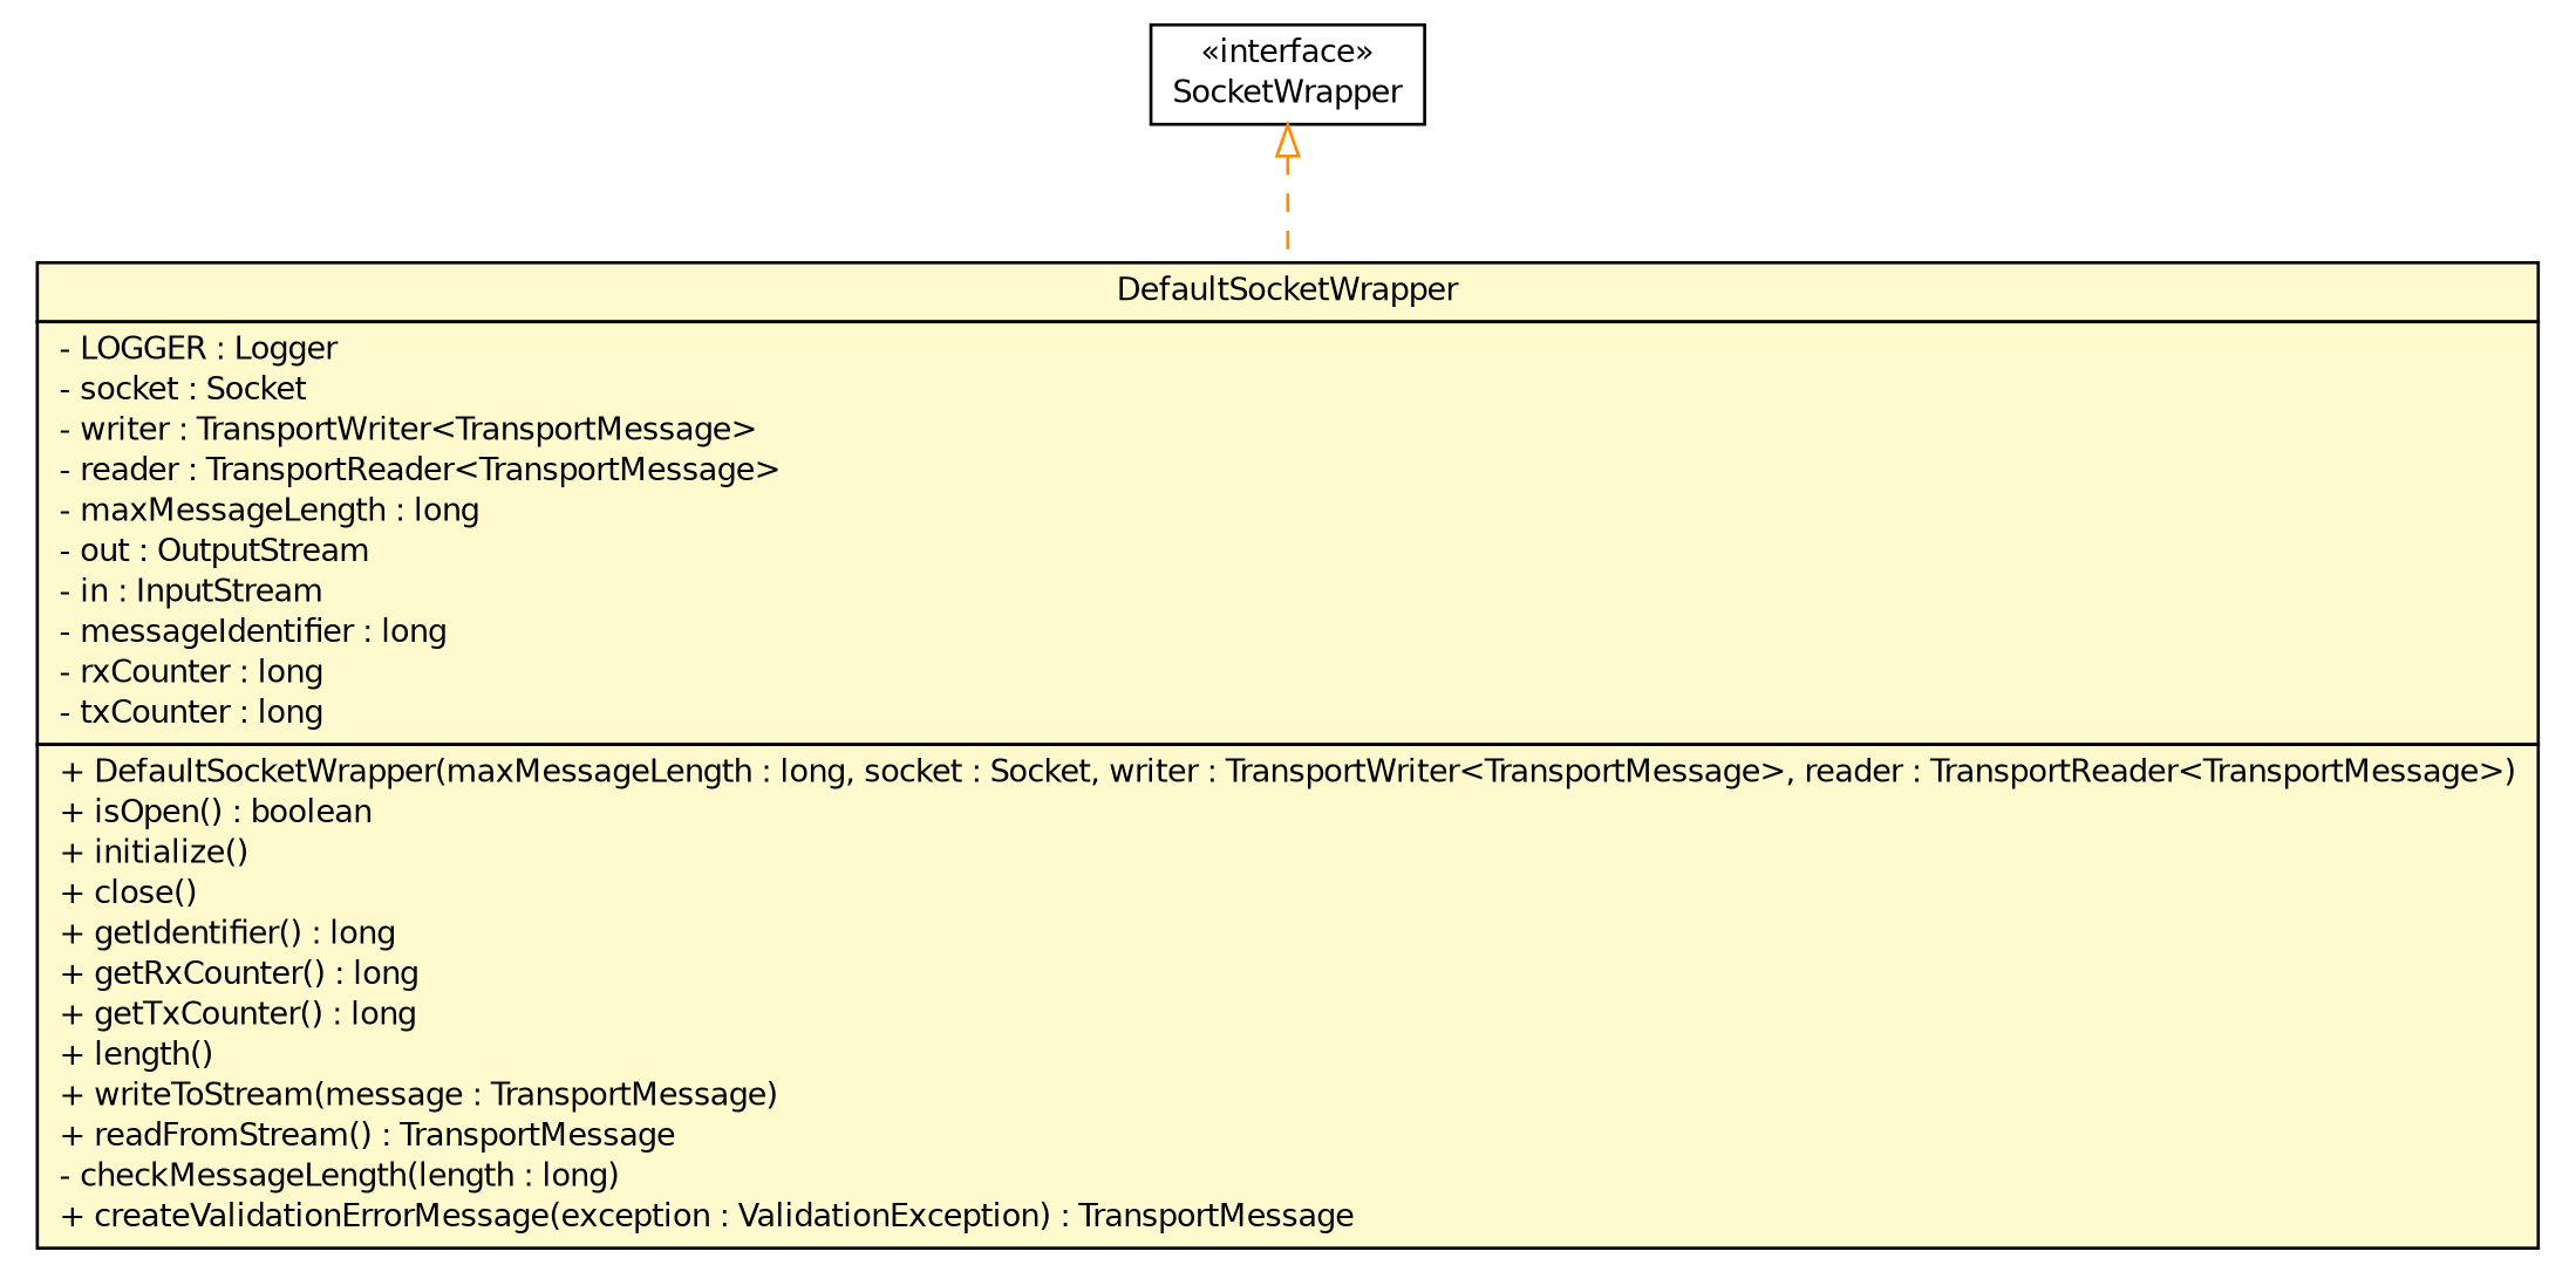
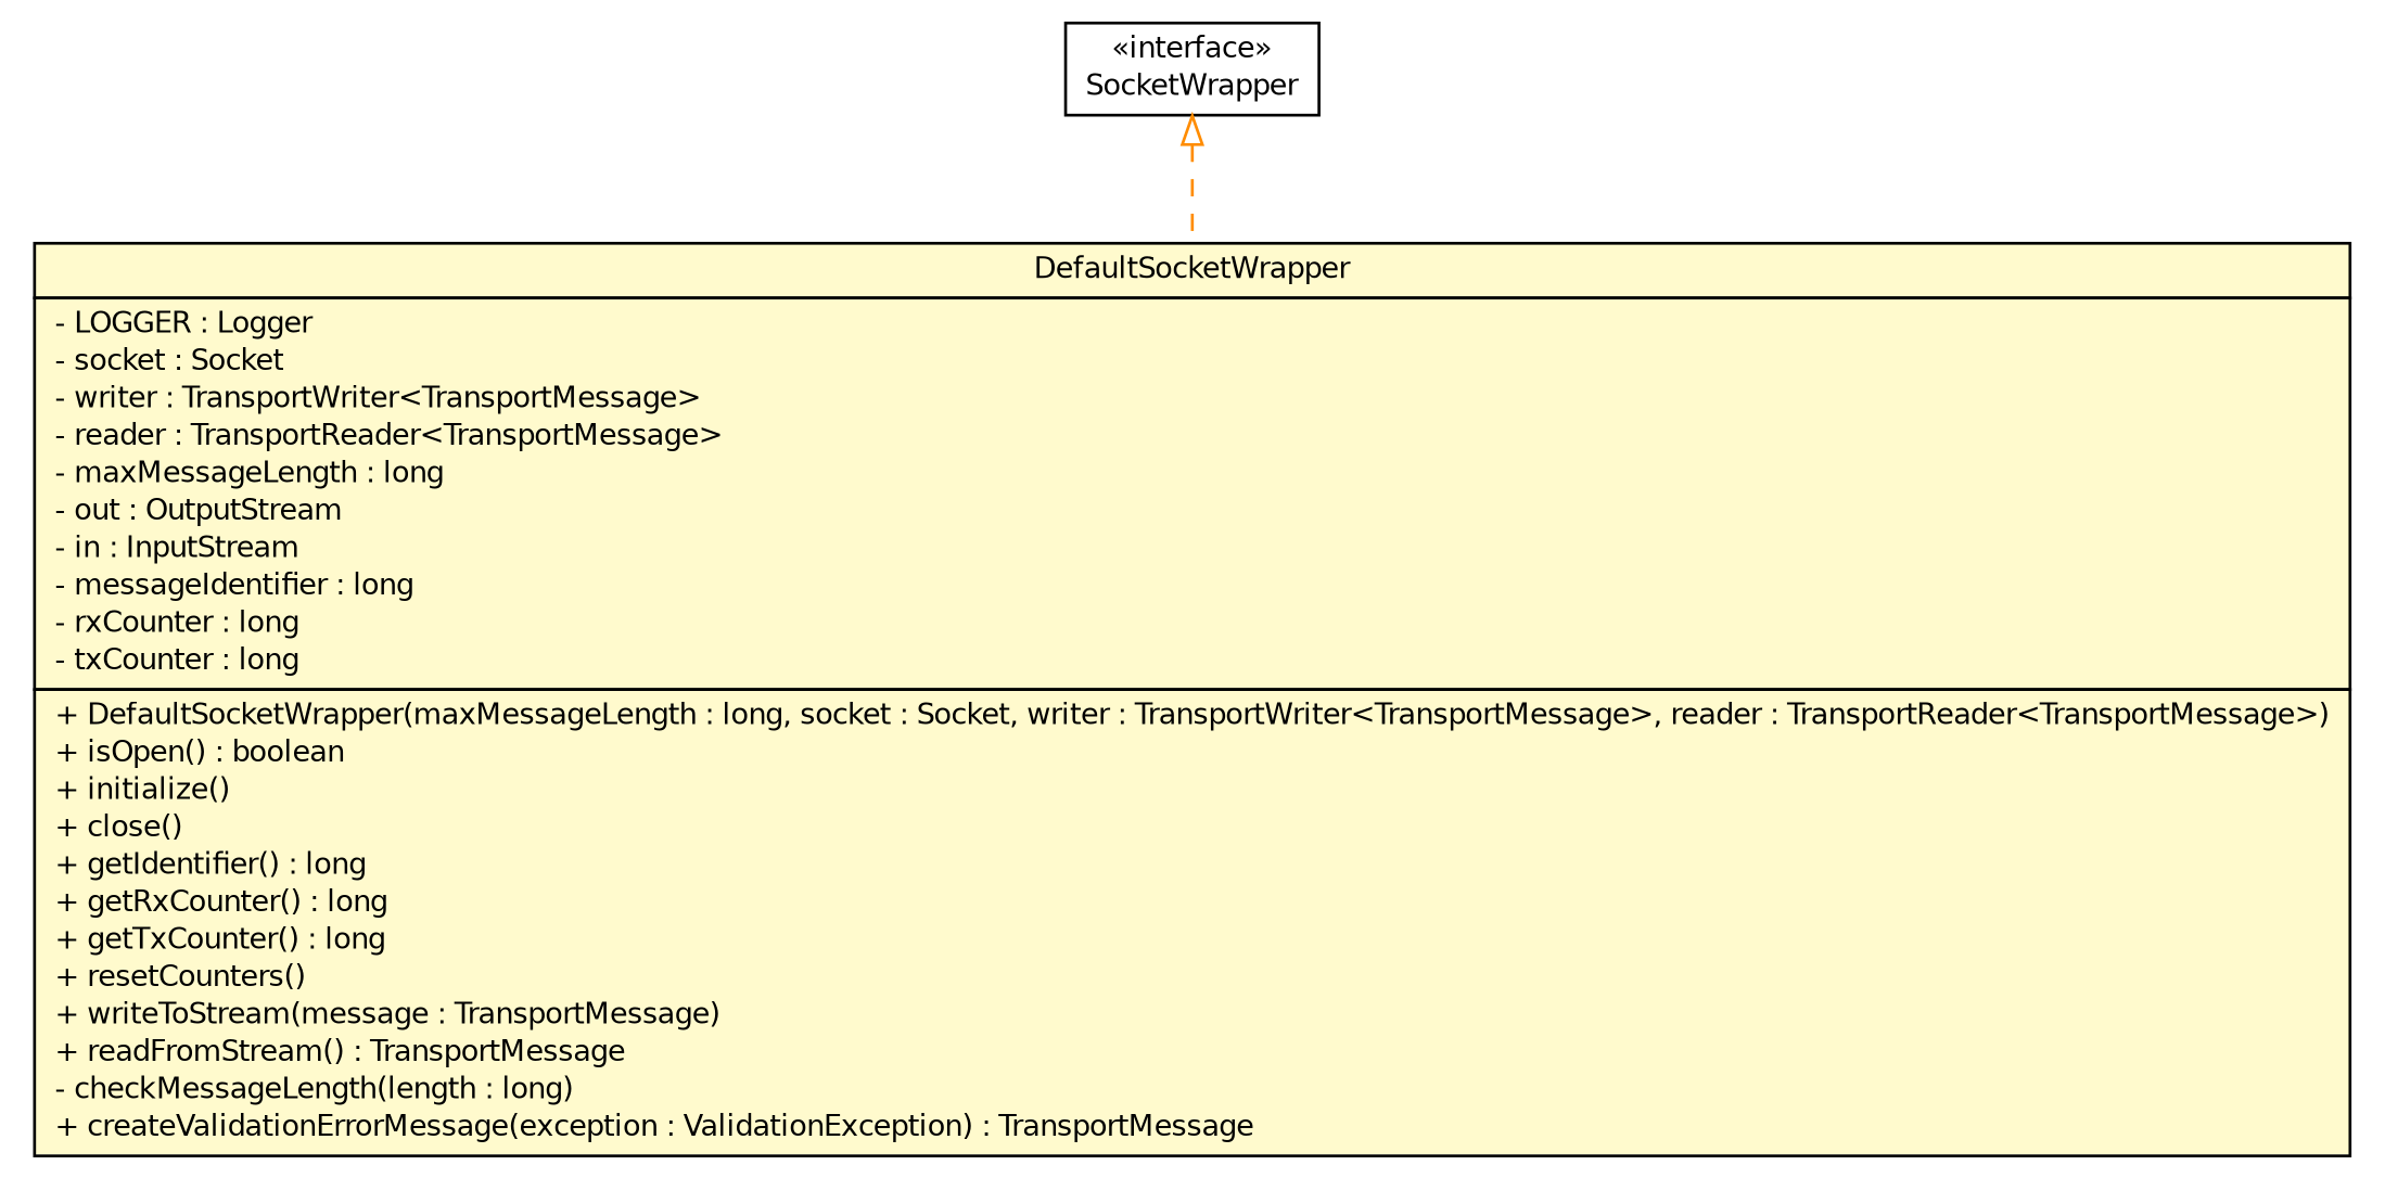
  digraph {
    nodesep=0.25
    ranksep=0.5
    node [fontcolor=black fontname=Helvetica fontsize=10.0 shape=plaintext]
    n1 [label=<<table title="org.ietf.nea.pt.socket.SocketWrapper" border="0" cellborder="1" cellspacing="0" cellpadding="2" port="p" href="../SocketWrapper.html"> 		<tr><td><table border="0" cellspacing="0" cellpadding="1"> <tr><td align="center" balign="center"> &#171;interface&#187; </td></tr> <tr><td align="center" balign="center"> SocketWrapper </td></tr> 		</table></td></tr> 		</table>>]
-   n2 [label=<<table title="org.ietf.nea.pt.socket.simple.DefaultSocketWrapper" border="0" cellborder="1" cellspacing="0" cellpadding="2" port="p" bgcolor="lemonChiffon" href="./DefaultSocketWrapper.html"> 		<tr><td><table border="0" cellspacing="0" cellpadding="1"> <tr><td align="center" balign="center"> DefaultSocketWrapper </td></tr> 		</table></td></tr> 		<tr><td><table border="0" cellspacing="0" cellpadding="1"> <tr><td align="left" balign="left"> - LOGGER : Logger </td></tr> <tr><td align="left" balign="left"> - socket : Socket </td></tr> <tr><td align="left" balign="left"> - writer : TransportWriter&lt;TransportMessage&gt; </td></tr> <tr><td align="left" balign="left"> - reader : TransportReader&lt;TransportMessage&gt; </td></tr> <tr><td align="left" balign="left"> - maxMessageLength : long </td></tr> <tr><td align="left" balign="left"> - out : OutputStream </td></tr> <tr><td align="left" balign="left"> - in : InputStream </td></tr> <tr><td align="left" balign="left"> - messageIdentifier : long </td></tr> <tr><td align="left" balign="left"> - rxCounter : long </td></tr> <tr><td align="left" balign="left"> - txCounter : long </td></tr> 		</table></td></tr> 		<tr><td><table border="0" cellspacing="0" cellpadding="1"> <tr><td align="left" balign="left"> + DefaultSocketWrapper(maxMessageLength : long, socket : Socket, writer : TransportWriter&lt;TransportMessage&gt;, reader : TransportReader&lt;TransportMessage&gt;) </td></tr> <tr><td align="left" balign="left"> + isOpen() : boolean </td></tr> <tr><td align="left" balign="left"> + initialize() </td></tr> <tr><td align="left" balign="left"> + close() </td></tr> <tr><td align="left" balign="left"> + getIdentifier() : long </td></tr> <tr><td align="left" balign="left"> + getRxCounter() : long </td></tr> <tr><td align="left" balign="left"> + getTxCounter() : long </td></tr> <tr><td align="left" balign="left"> + length() </td></tr> <tr><td align="left" balign="left"> + writeToStream(message : TransportMessage) </td></tr> <tr><td align="left" balign="left"> + readFromStream() : TransportMessage </td></tr> <tr><td align="left" balign="left"> - checkMessageLength(length : long) </td></tr> <tr><td align="left" balign="left"> + createValidationErrorMessage(exception : ValidationException) : TransportMessage </td></tr> 		</table></td></tr> 		</table>>]
+   n2 [label=<<table title="org.ietf.nea.pt.socket.simple.DefaultSocketWrapper" border="0" cellborder="1" cellspacing="0" cellpadding="2" port="p" bgcolor="lemonChiffon" href="./DefaultSocketWrapper.html"> 		<tr><td><table border="0" cellspacing="0" cellpadding="1"> <tr><td align="center" balign="center"> DefaultSocketWrapper </td></tr> 		</table></td></tr> 		<tr><td><table border="0" cellspacing="0" cellpadding="1"> <tr><td align="left" balign="left"> - LOGGER : Logger </td></tr> <tr><td align="left" balign="left"> - socket : Socket </td></tr> <tr><td align="left" balign="left"> - writer : TransportWriter&lt;TransportMessage&gt; </td></tr> <tr><td align="left" balign="left"> - reader : TransportReader&lt;TransportMessage&gt; </td></tr> <tr><td align="left" balign="left"> - maxMessageLength : long </td></tr> <tr><td align="left" balign="left"> - out : OutputStream </td></tr> <tr><td align="left" balign="left"> - in : InputStream </td></tr> <tr><td align="left" balign="left"> - messageIdentifier : long </td></tr> <tr><td align="left" balign="left"> - rxCounter : long </td></tr> <tr><td align="left" balign="left"> - txCounter : long </td></tr> 		</table></td></tr> 		<tr><td><table border="0" cellspacing="0" cellpadding="1"> <tr><td align="left" balign="left"> + DefaultSocketWrapper(maxMessageLength : long, socket : Socket, writer : TransportWriter&lt;TransportMessage&gt;, reader : TransportReader&lt;TransportMessage&gt;) </td></tr> <tr><td align="left" balign="left"> + isOpen() : boolean </td></tr> <tr><td align="left" balign="left"> + initialize() </td></tr> <tr><td align="left" balign="left"> + close() </td></tr> <tr><td align="left" balign="left"> + getIdentifier() : long </td></tr> <tr><td align="left" balign="left"> + getRxCounter() : long </td></tr> <tr><td align="left" balign="left"> + getTxCounter() : long </td></tr> <tr><td align="left" balign="left"> + resetCounters() </td></tr> <tr><td align="left" balign="left"> + writeToStream(message : TransportMessage) </td></tr> <tr><td align="left" balign="left"> + readFromStream() : TransportMessage </td></tr> <tr><td align="left" balign="left"> - checkMessageLength(length : long) </td></tr> <tr><td align="left" balign="left"> + createValidationErrorMessage(exception : ValidationException) : TransportMessage </td></tr> 		</table></td></tr> 		</table>>]
    n1 -> n2 [arrowtail=empty dir=back fontname=Helvetica fontsize=10 headport=p labelfontname=Helvetica labelfontsize=10 style=dashed tailport=p color=darkorange]
  }
